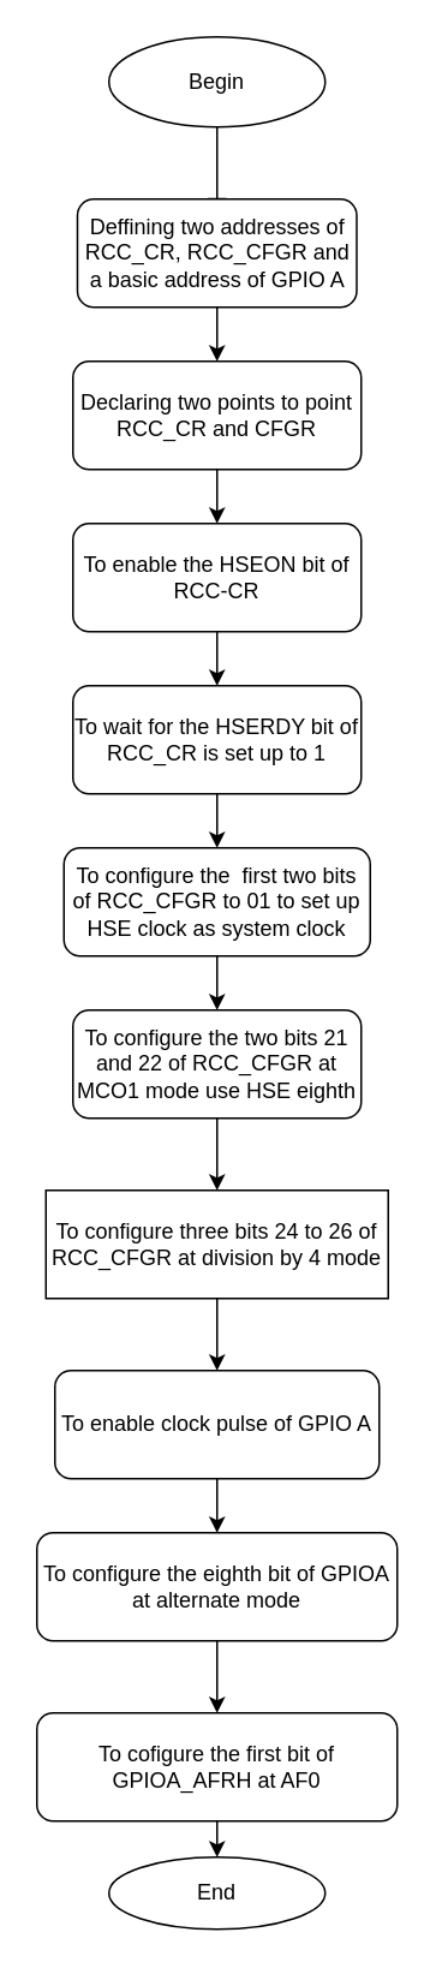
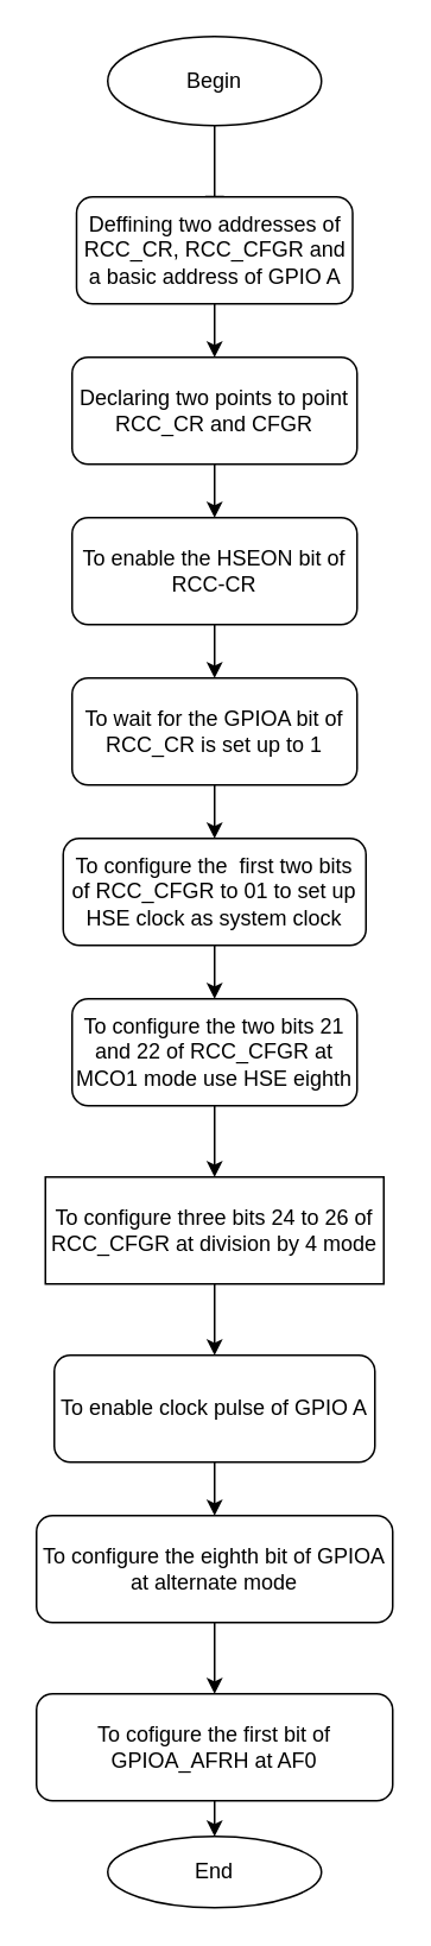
  <mxCell id="0" />
  <mxCell id="1" parent="0" />
  <mxCell id="2" value="" style="rounded=0;html=1;jettySize=auto;orthogonalLoop=1;fontSize=11;endArrow=block;endFill=0;endSize=8;strokeWidth=1;shadow=0;labelBackgroundColor=none;edgeStyle=orthogonalEdgeStyle;" parent="1" edge="1"><mxGeometry relative="1" as="geometry"><mxPoint x="120" y="70" as="sourcePoint" /><mxPoint x="120" y="120" as="targetPoint" /></mxGeometry></mxCell>
  <mxCell id="3" value="Begin" style="ellipse;whiteSpace=wrap;html=1;" parent="1" vertex="1"><mxGeometry x="60" y="20" width="120" height="50" as="geometry" /></mxCell>
  <mxCell id="4" value="" style="edgeStyle=orthogonalEdgeStyle;rounded=0;orthogonalLoop=1;jettySize=auto;html=1;" parent="1" source="5" target="7" edge="1"><mxGeometry relative="1" as="geometry" /></mxCell>
  <mxCell id="5" value="Deffining two addresses of RCC_CR, RCC_CFGR and a basic address of GPIO A" style="rounded=1;whiteSpace=wrap;html=1;" parent="1" vertex="1"><mxGeometry x="42.5" y="110" width="155" height="60" as="geometry" /></mxCell>
  <mxCell id="6" value="" style="edgeStyle=orthogonalEdgeStyle;rounded=0;orthogonalLoop=1;jettySize=auto;html=1;" parent="1" source="7" target="9" edge="1"><mxGeometry relative="1" as="geometry" /></mxCell>
  <mxCell id="7" value="Declaring two points to point RCC_CR and CFGR" style="whiteSpace=wrap;html=1;rounded=1;" parent="1" vertex="1"><mxGeometry x="40" y="200" width="160" height="60" as="geometry" /></mxCell>
  <mxCell id="8" value="" style="edgeStyle=orthogonalEdgeStyle;rounded=0;orthogonalLoop=1;jettySize=auto;html=1;" parent="1" source="9" target="11" edge="1"><mxGeometry relative="1" as="geometry" /></mxCell>
  <mxCell id="9" value="To enable the HSEON bit of RCC-CR" style="whiteSpace=wrap;html=1;rounded=1;" parent="1" vertex="1"><mxGeometry x="40" y="290" width="160" height="60" as="geometry" /></mxCell>
  <mxCell id="10" value="" style="edgeStyle=orthogonalEdgeStyle;rounded=0;orthogonalLoop=1;jettySize=auto;html=1;" parent="1" source="11" target="13" edge="1"><mxGeometry relative="1" as="geometry" /></mxCell>
- <mxCell id="11" value="To wait for the HSERDY bit of RCC_CR is set up to 1" style="whiteSpace=wrap;html=1;rounded=1;" parent="1" vertex="1"><mxGeometry x="40" y="380" width="160" height="60" as="geometry" /></mxCell>
+ <mxCell id="11" value="To wait for the GPIOA bit of RCC_CR is set up to 1" style="whiteSpace=wrap;html=1;rounded=1;" parent="1" vertex="1"><mxGeometry x="40" y="380" width="160" height="60" as="geometry" /></mxCell>
  <mxCell id="12" value="" style="edgeStyle=orthogonalEdgeStyle;rounded=0;orthogonalLoop=1;jettySize=auto;html=1;" parent="1" source="13" target="15" edge="1"><mxGeometry relative="1" as="geometry" /></mxCell>
  <mxCell id="13" value="To configure the&amp;nbsp; first two bits of RCC_CFGR to 01 to set up HSE clock as system clock" style="whiteSpace=wrap;html=1;rounded=1;" parent="1" vertex="1"><mxGeometry x="35" y="470" width="170" height="60" as="geometry" /></mxCell>
  <mxCell id="14" value="" style="edgeStyle=orthogonalEdgeStyle;rounded=0;orthogonalLoop=1;jettySize=auto;html=1;" parent="1" source="15" target="17" edge="1"><mxGeometry relative="1" as="geometry" /></mxCell>
  <mxCell id="15" value="To configure the two bits 21 and 22 of RCC_CFGR at MCO1 mode use HSE eighth" style="whiteSpace=wrap;html=1;rounded=1;" parent="1" vertex="1"><mxGeometry x="40" y="560" width="160" height="60" as="geometry" /></mxCell>
  <mxCell id="16" value="" style="edgeStyle=orthogonalEdgeStyle;rounded=0;orthogonalLoop=1;jettySize=auto;html=1;" parent="1" source="17" target="19" edge="1"><mxGeometry relative="1" as="geometry" /></mxCell>
  <mxCell id="17" value="To configure three bits 24 to 26 of RCC_CFGR at division by 4 mode" style="whiteSpace=wrap;html=1;rounded=0;" parent="1" vertex="1"><mxGeometry x="25" y="660" width="190" height="60" as="geometry" /></mxCell>
  <mxCell id="18" value="" style="edgeStyle=orthogonalEdgeStyle;rounded=0;orthogonalLoop=1;jettySize=auto;html=1;" parent="1" source="19" target="21" edge="1"><mxGeometry relative="1" as="geometry" /></mxCell>
  <mxCell id="19" value="To enable clock pulse of GPIO A" style="whiteSpace=wrap;html=1;rounded=1;" parent="1" vertex="1"><mxGeometry x="30" y="760" width="180" height="60" as="geometry" /></mxCell>
  <mxCell id="20" value="" style="edgeStyle=orthogonalEdgeStyle;rounded=0;orthogonalLoop=1;jettySize=auto;html=1;" parent="1" source="21" target="22" edge="1"><mxGeometry relative="1" as="geometry" /></mxCell>
  <mxCell id="21" value="To configure the eighth bit of GPIOA at alternate mode" style="whiteSpace=wrap;html=1;rounded=1;" parent="1" vertex="1"><mxGeometry x="20" y="850" width="200" height="60" as="geometry" /></mxCell>
  <mxCell id="22" value="To cofigure the first bit of GPIOA_AFRH at AF0" style="whiteSpace=wrap;html=1;rounded=1;" parent="1" vertex="1"><mxGeometry x="20" y="950" width="200" height="60" as="geometry" /></mxCell>
  <mxCell id="23" value="End" style="ellipse;whiteSpace=wrap;html=1;" parent="1" vertex="1"><mxGeometry x="60" y="1030" width="120" height="40" as="geometry" /></mxCell>
  <mxCell id="24" value="" style="endArrow=classic;html=1;rounded=0;exitX=0.5;exitY=1;exitDx=0;exitDy=0;entryX=0.5;entryY=0;entryDx=0;entryDy=0;" parent="1" source="22" target="23" edge="1"><mxGeometry width="50" height="50" relative="1" as="geometry"><mxPoint x="290" y="1100" as="sourcePoint" /><mxPoint x="340" y="1050" as="targetPoint" /></mxGeometry></mxCell>
